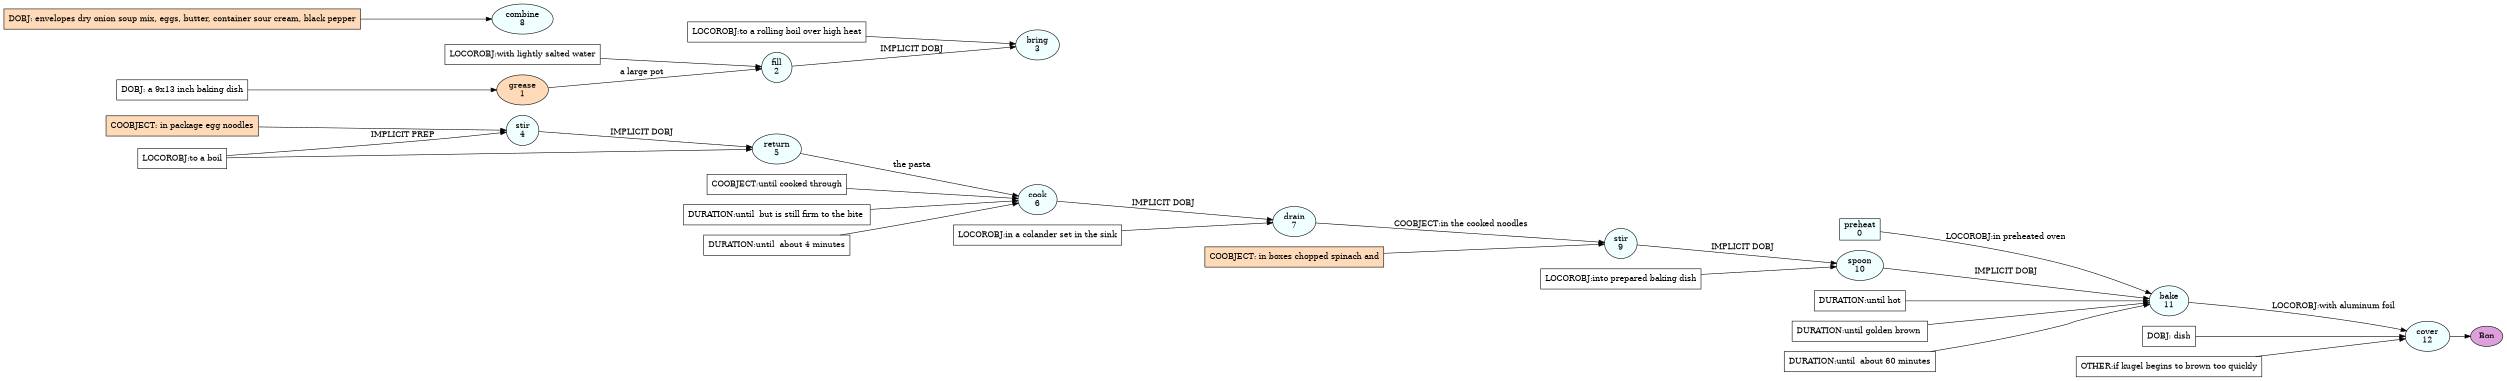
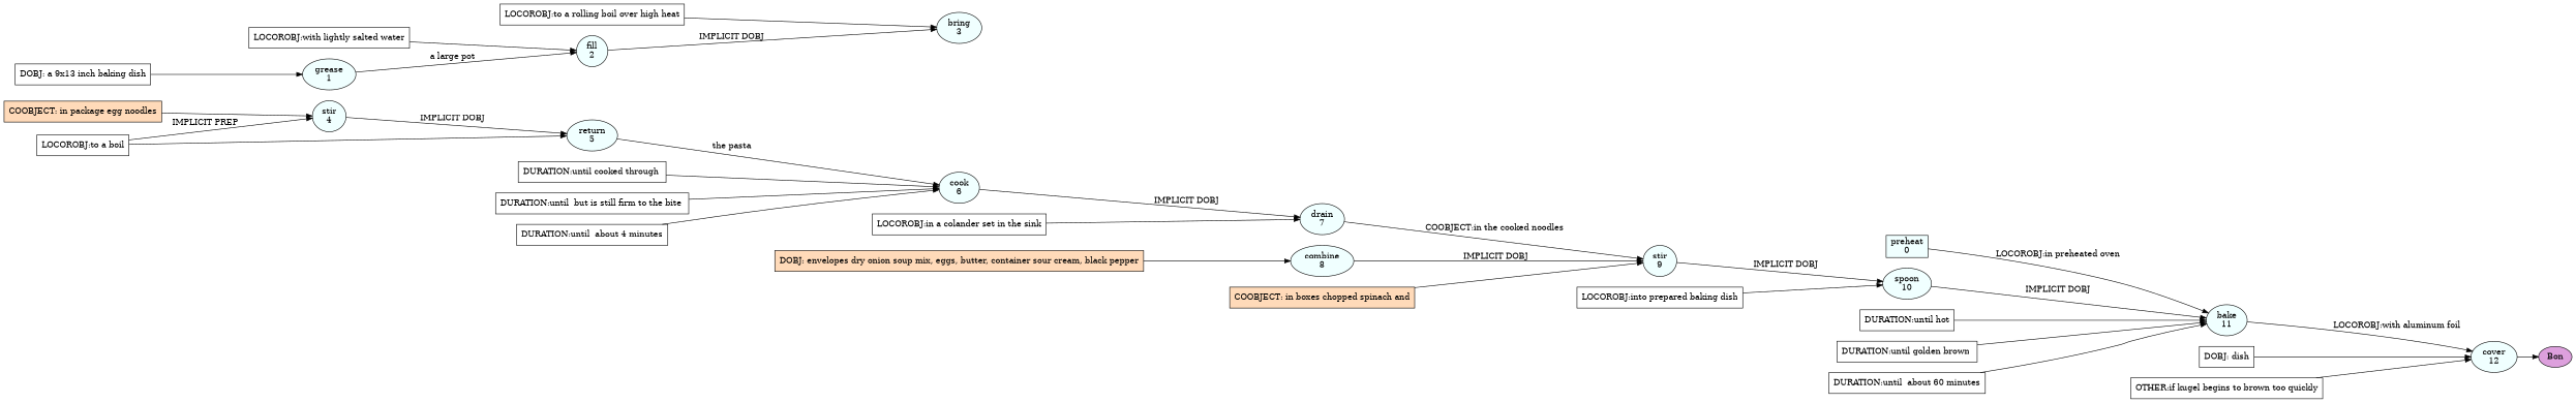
  digraph {
    rankdir=LR
    node [fillcolor=white shape=box style=filled]
    n1 [fillcolor=azure label="preheat\n0"]
    n2 [fillcolor=azure label="bake\n11" shape=oval]
    n3 [fillcolor=azure label="cover\n12" shape=oval]
-   n4 [fillcolor=peachpuff label="grease\n1" shape=oval]
+   n4 [fillcolor=azure label="grease\n1" shape=oval]
    n5 [fillcolor=azure label="fill\n2" shape=oval]
    n6 [fillcolor=azure label="bring\n3" shape=oval]
    n7 [fillcolor=azure label="stir\n4" shape=oval]
    n8 [fillcolor=azure label="return\n5" shape=oval]
    n9 [fillcolor=azure label="cook\n6" shape=oval]
    n10 [fillcolor=azure label="drain\n7" shape=oval]
    n11 [fillcolor=azure label="stir\n9" shape=oval]
    n12 [fillcolor=azure label="spoon\n10" shape=oval]
    n13 [fillcolor=azure label="combine\n8" shape=oval]
    n14 [fillcolor=plum label=Bon shape=oval]
    n15 [fillcolor=peachpuff label="DOBJ: envelopes dry onion soup mix, eggs, butter, container sour cream, black pepper"]
    n16 [label="DOBJ: a 9x13 inch baking dish"]
    n17 [label="LOCOROBJ:with lightly salted water"]
    n18 [label="LOCOROBJ:to a rolling boil over high heat"]
    n19 [fillcolor=peachpuff label="COOBJECT: in package egg noodles"]
    n20 [label="LOCOROBJ:to a boil"]
-   n21 [label="COOBJECT:until cooked through"]
+   n21 [label="DURATION:until cooked through "]
    n22 [label="DURATION:until  but is still firm to the bite "]
    n23 [label="DURATION:until  about 4 minutes"]
    n24 [label="LOCOROBJ:in a colander set in the sink"]
    n25 [fillcolor=peachpuff label="COOBJECT: in boxes chopped spinach and"]
    n26 [label="LOCOROBJ:into prepared baking dish"]
    n27 [label="DURATION:until hot"]
    n28 [label="DURATION:until golden brown "]
    n29 [label="DURATION:until  about 60 minutes"]
    n30 [label="DOBJ: dish"]
    n31 [label="OTHER:if kugel begins to brown too quickly"]
    n1 -> n2 [label="LOCOROBJ:in preheated oven"]
    n2 -> n3 [label="LOCOROBJ:with aluminum foil"]
    n3 -> n14
    n4 -> n5 [label="a large pot"]
    n5 -> n6 [label="IMPLICIT DOBJ"]
    n7 -> n8 [label="IMPLICIT DOBJ"]
    n8 -> n9 [label="the pasta"]
    n9 -> n10 [label="IMPLICIT DOBJ"]
    n10 -> n11 [label="COOBJECT:in the cooked noodles "]
    n11 -> n12 [label="IMPLICIT DOBJ"]
    n12 -> n2 [label="IMPLICIT DOBJ"]
+   n13 -> n11 [label="IMPLICIT DOBJ"]
    n15 -> n13
    n16 -> n4
    n17 -> n5
    n18 -> n6
    n19 -> n7
    n20 -> n7 [label="IMPLICIT PREP"]
    n20 -> n8
    n21 -> n9
    n22 -> n9
    n23 -> n9
    n24 -> n10
    n25 -> n11
    n26 -> n12
    n27 -> n2
    n28 -> n2
    n29 -> n2
    n30 -> n3
    n31 -> n3
  }
